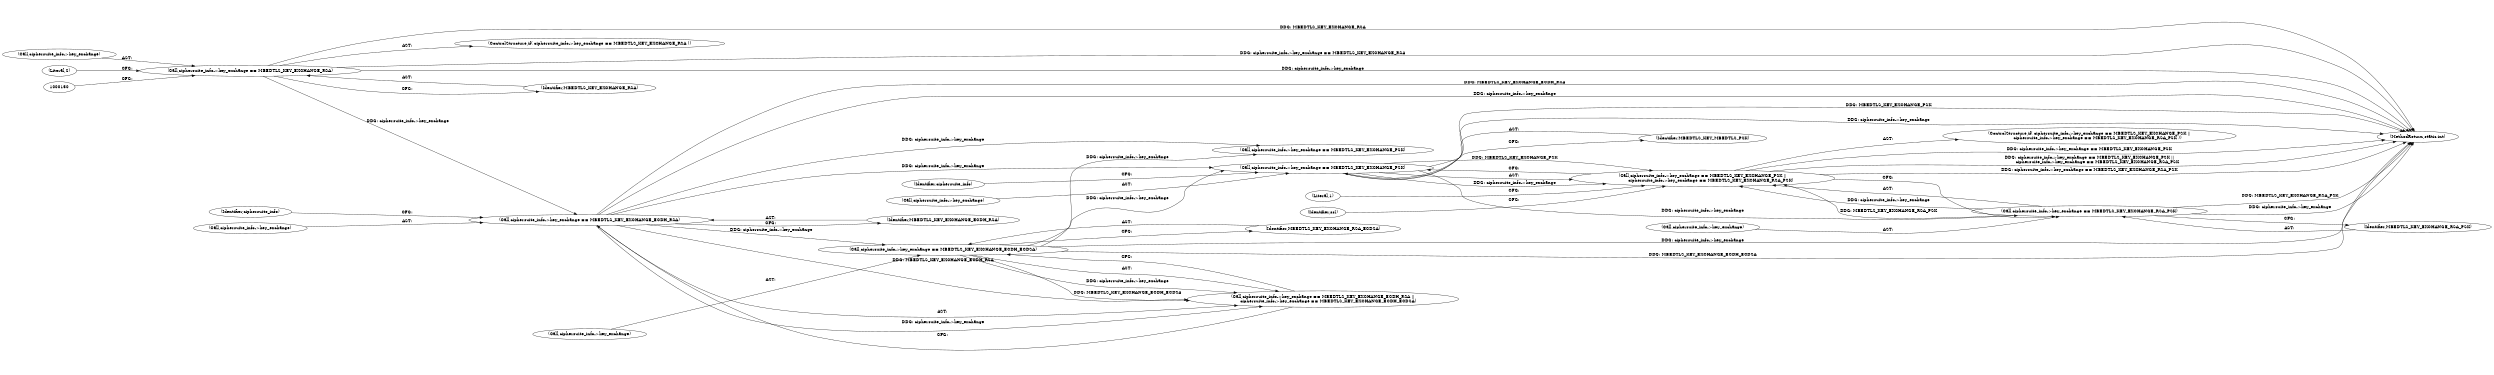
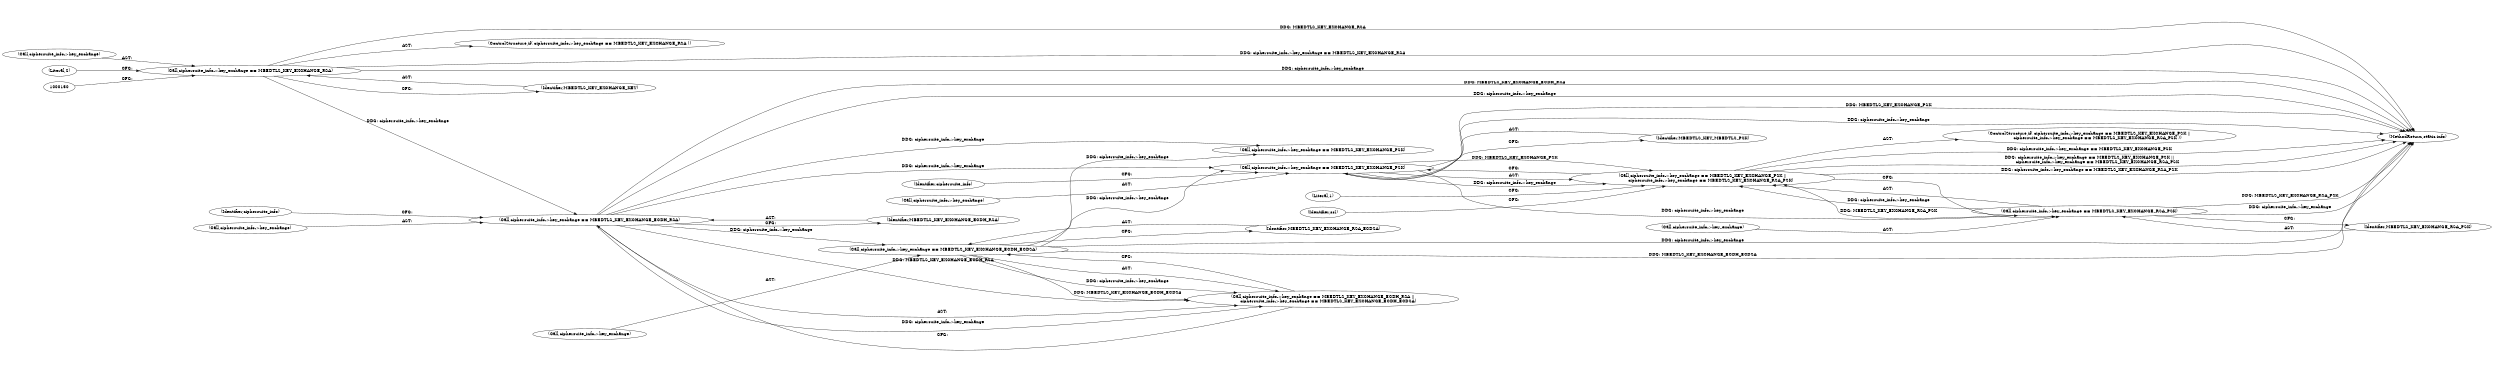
  digraph {
    rankdir=LR
    n1 [label="(Call,ciphersuite_info->key_exchange == MBEDTLS_KEY_EXCHANGE_PSK)"]
    n2 [label="(Call,ciphersuite_info->key_exchange == MBEDTLS_KEY_EXCHANGE_PSK ||\n            ciphersuite_info->key_exchange == MBEDTLS_KEY_EXCHANGE_RSA_PSK)"]
    n3 [label="(Call,ciphersuite_info->key_exchange == MBEDTLS_KEY_EXCHANGE_RSA_PSK)"]
    n4 [label="(Identifier,MBEDTLS_KEY_MBEDTLS_PSK)"]
-   n5 [label="(MethodReturn,static int)"]
+   n5 [label="(MethodReturn,static info)"]
    n6 [label="(ControlStructure,if( ciphersuite_info->key_exchange == MBEDTLS_KEY_EXCHANGE_PSK ||\n            ciphersuite_info->key_exchange == MBEDTLS_KEY_EXCHANGE_RSA_PSK ))"]
    n7 [label="(Identifier,MBEDTLS_KEY_EXCHANGE_RSA_PSK)"]
    n8 [label="(Call,ciphersuite_info->key_exchange == MBEDTLS_KEY_EXCHANGE_ECDH_RSA)"]
    n9 [label="(Call,ciphersuite_info->key_exchange == MBEDTLS_KEY_EXCHANGE_ECDH_ECDSA)"]
    n10 [label="(Call,ciphersuite_info->key_exchange == MBEDTLS_KEY_EXCHANGE_PSK)"]
    n11 [label="(Identifier,MBEDTLS_KEY_EXCHANGE_ECDH_RSA)"]
    n12 [label="(Call,ciphersuite_info->key_exchange == MBEDTLS_KEY_EXCHANGE_ECDH_RSA ||\n        ciphersuite_info->key_exchange == MBEDTLS_KEY_EXCHANGE_ECDH_ECDSA)"]
    n13 [label="(Identifier,MBEDTLS_KEY_EXCHANGE_RSA_ECDSA)"]
    n14 [label="(Call,ciphersuite_info->key_exchange == MBEDTLS_KEY_EXCHANGE_RSA)"]
-   n15 [label="(Identifier,MBEDTLS_KEY_EXCHANGE_RSA)"]
+   n15 [label="(Identifier,MBEDTLS_KEY_EXCHANGE_KEY)"]
    n16 [label="(ControlStructure,if( ciphersuite_info->key_exchange == MBEDTLS_KEY_EXCHANGE_RSA ))"]
    n17 [label="(Call,ciphersuite_info->key_exchange)"]
    n18 [label="(Literal,1)"]
    n19 [label="(Call,ciphersuite_info->key_exchange)"]
    n20 [label="(Identifier,ciphersuite_info)"]
    n21 [label="(Call,ciphersuite_info->key_exchange)"]
    n22 [label="(Call,ciphersuite_info->key_exchange)"]
    n23 [label="(Identifier,ciphersuite_info)"]
    n24 [label="(Literal,2)"]
    n25 [label="(Identifier,ssl)"]
    n26 [label="(Call,ciphersuite_info->key_exchange)"]
    1000150
    n1 -> n2 [label="AST: "]
    n1 -> n2 [label="DDG: ciphersuite_info->key_exchange"]
    n1 -> n2 [label="DDG: MBEDTLS_KEY_EXCHANGE_PSK"]
    n1 -> n3 [label="DDG: ciphersuite_info->key_exchange"]
    n1 -> n4 [label="CFG: "]
    n1 -> n5 [label="DDG: MBEDTLS_KEY_EXCHANGE_PSK"]
    n1 -> n5 [label="DDG: ciphersuite_info->key_exchange"]
    n2 -> n1 [label="CFG: "]
    n2 -> n3 [label="CFG: "]
    n2 -> n5 [label="DDG: ciphersuite_info->key_exchange == MBEDTLS_KEY_EXCHANGE_PSK"]
    n2 -> n5 [label="DDG: ciphersuite_info->key_exchange == MBEDTLS_KEY_EXCHANGE_PSK ||\n            ciphersuite_info->key_exchange == MBEDTLS_KEY_EXCHANGE_RSA_PSK"]
    n2 -> n5 [label="DDG: ciphersuite_info->key_exchange == MBEDTLS_KEY_EXCHANGE_RSA_PSK"]
    n2 -> n6 [label="AST: "]
    n3 -> n2 [label="AST: "]
    n3 -> n2 [label="DDG: ciphersuite_info->key_exchange"]
    n3 -> n2 [label="DDG: MBEDTLS_KEY_EXCHANGE_RSA_PSK"]
    n3 -> n5 [label="DDG: ciphersuite_info->key_exchange"]
    n3 -> n5 [label="DDG: MBEDTLS_KEY_EXCHANGE_RSA_PSK"]
    n3 -> n7 [label="CFG: "]
    n4 -> n1 [label="AST: "]
    n7 -> n3 [label="AST: "]
    n8 -> n1 [label="DDG: ciphersuite_info->key_exchange"]
    n8 -> n5 [label="DDG: ciphersuite_info->key_exchange"]
    n8 -> n5 [label="DDG: MBEDTLS_KEY_EXCHANGE_ECDH_RSA"]
    n8 -> n9 [label="DDG: ciphersuite_info->key_exchange"]
    n8 -> n10 [label="DDG: ciphersuite_info->key_exchange"]
    n8 -> n11 [label="CFG: "]
    n8 -> n12 [label="AST: "]
    n8 -> n12 [label="DDG: ciphersuite_info->key_exchange"]
    n8 -> n12 [label="DDG: MBEDTLS_KEY_EXCHANGE_ECDH_RSA"]
    n9 -> n1 [label="DDG: ciphersuite_info->key_exchange"]
    n9 -> n5 [label="DDG: MBEDTLS_KEY_EXCHANGE_ECDH_ECDSA"]
    n9 -> n5 [label="DDG: ciphersuite_info->key_exchange"]
    n9 -> n10 [label="DDG: ciphersuite_info->key_exchange"]
    n9 -> n12 [label="AST: "]
    n9 -> n12 [label="DDG: ciphersuite_info->key_exchange"]
    n9 -> n12 [label="DDG: MBEDTLS_KEY_EXCHANGE_ECDH_ECDSA"]
    n9 -> n13 [label="CFG: "]
    n11 -> n8 [label="AST: "]
    n12 -> n8 [label="CFG: "]
    n12 -> n9 [label="CFG: "]
    n13 -> n9 [label="AST: "]
    n14 -> n5 [label="DDG: ciphersuite_info->key_exchange == MBEDTLS_KEY_EXCHANGE_RSA"]
    n14 -> n5 [label="DDG: ciphersuite_info->key_exchange"]
    n14 -> n5 [label="DDG: MBEDTLS_KEY_EXCHANGE_RSA"]
    n14 -> n8 [label="DDG: ciphersuite_info->key_exchange"]
    n14 -> n15 [label="CFG: "]
    n14 -> n16 [label="AST: "]
    n15 -> n14 [label="AST: "]
    n17 -> n14 [label="AST: "]
    n18 -> n2 [label="CFG: "]
    n19 -> n9 [label="AST: "]
    n20 -> n1 [label="CFG: "]
    n21 -> n1 [label="AST: "]
    n22 -> n3 [label="AST: "]
    n23 -> n8 [label="CFG: "]
    n24 -> n14 [label="CFG: "]
    n25 -> n2 [label="CFG: "]
    n26 -> n8 [label="AST: "]
    1000150 -> n14 [label="CFG: "]
  }
